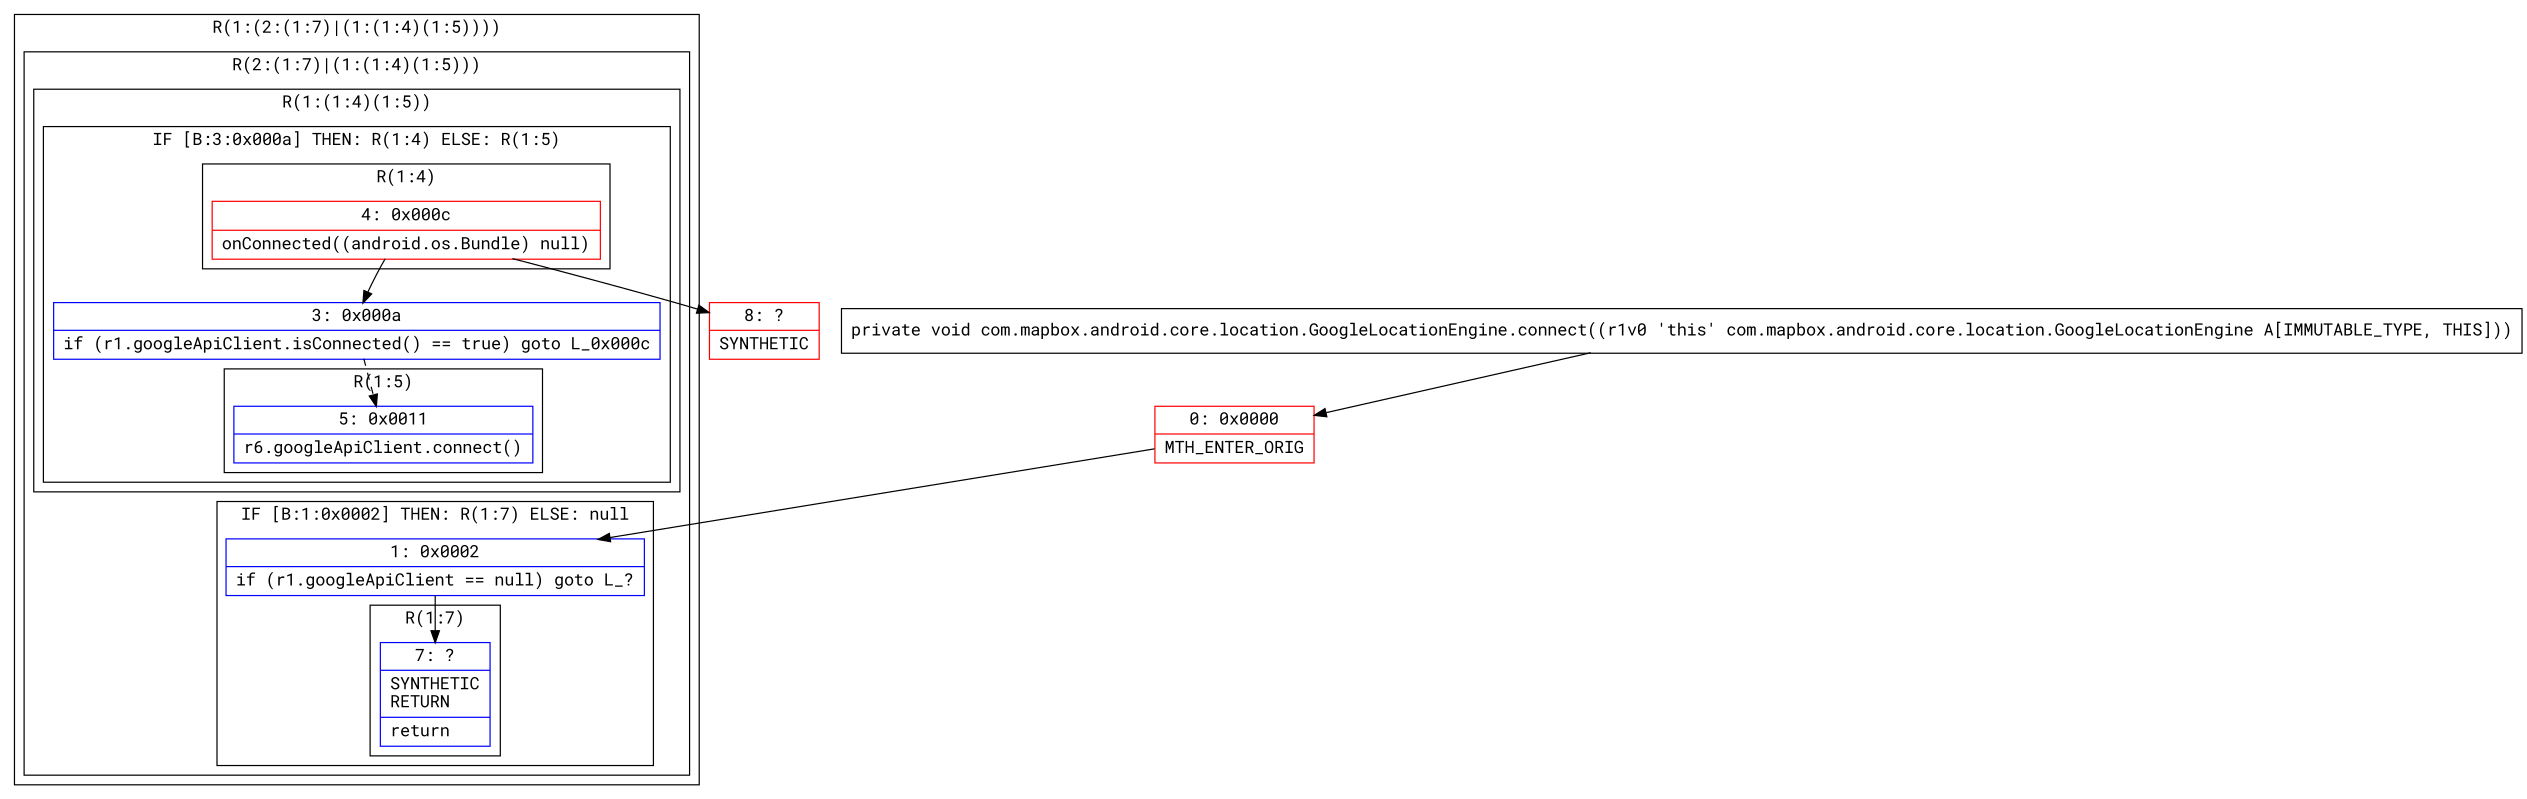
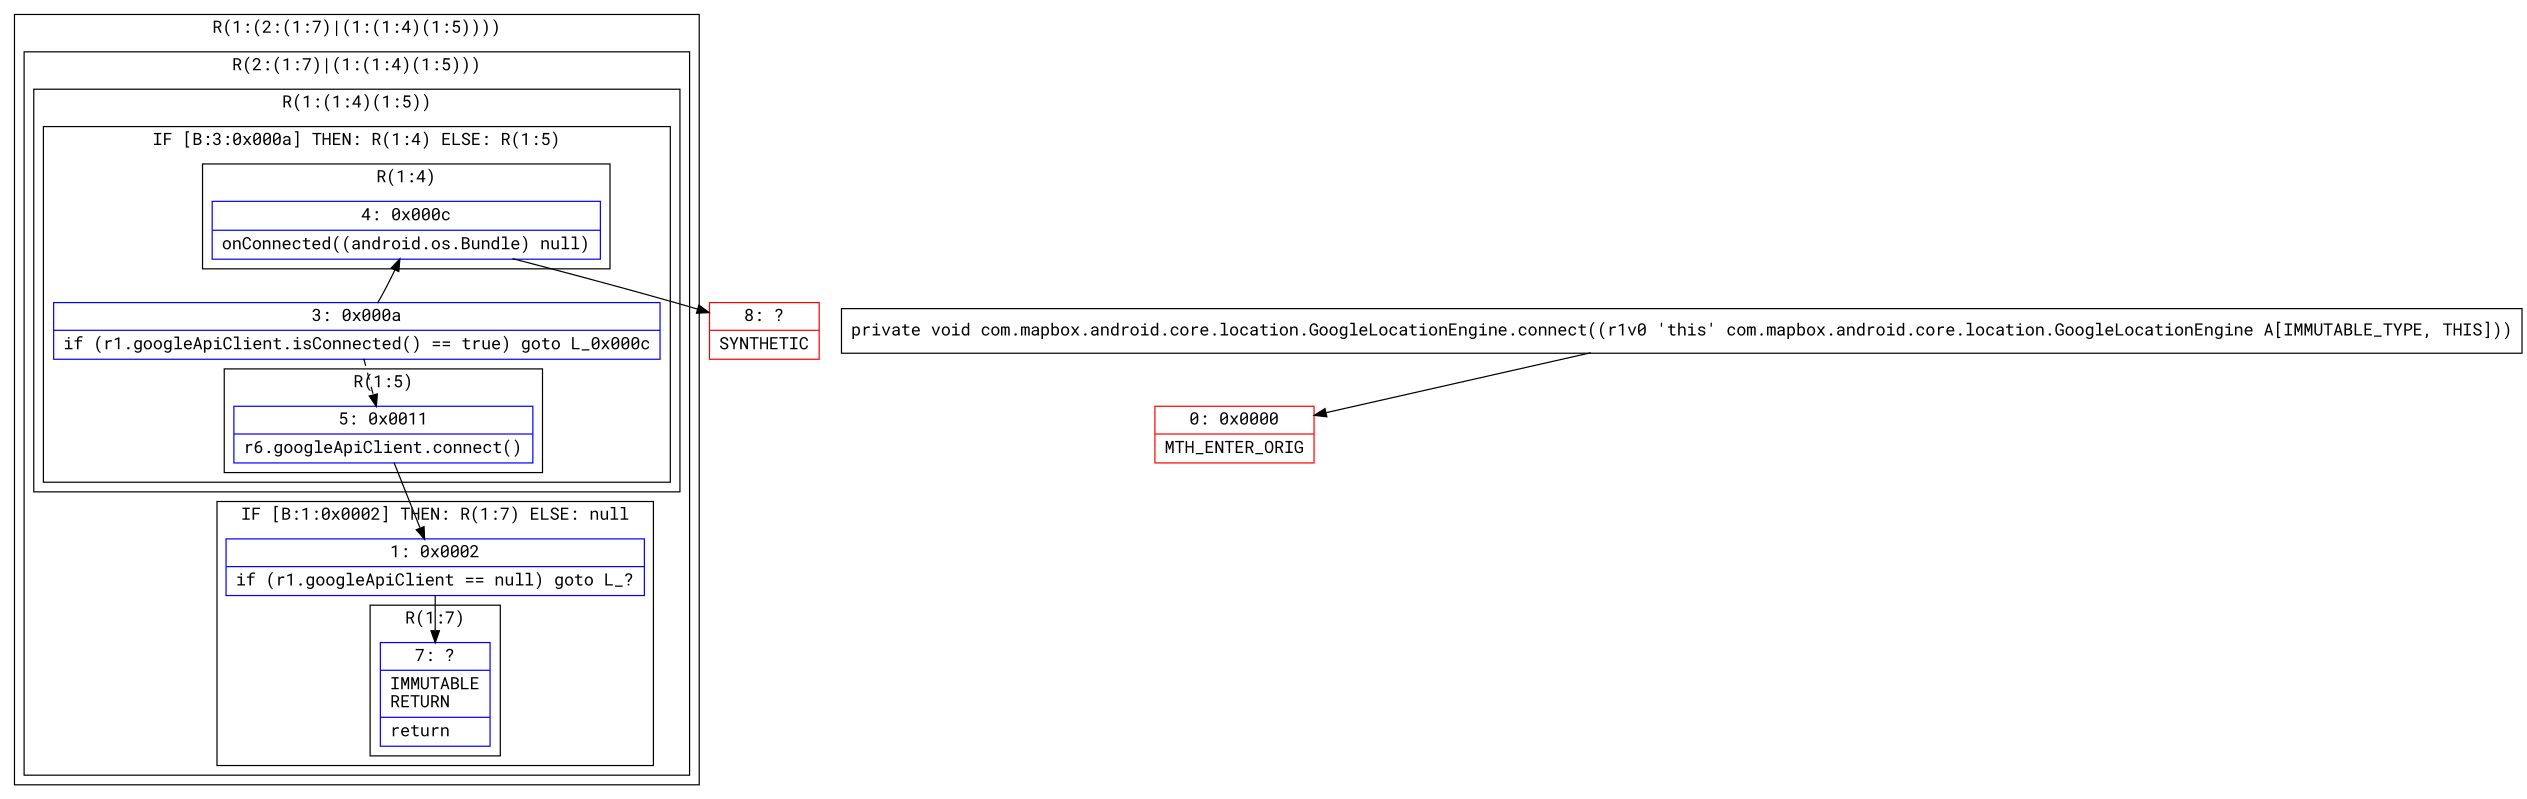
  digraph {
    fontname="Roboto Mono"
    node [color=blue fontname="Roboto Mono" shape=record]
    edge [fontname="Roboto Mono"]
-   n1 [label="{7\:\ ?|SYNTHETIC\lRETURN\l|return\l}"]
+   n1 [label="{7\:\ ?|IMMUTABLE\lRETURN\l|return\l}"]
    n2 [label="{1\:\ 0x0002|if (r1.googleApiClient == null) goto L_?\l}"]
-   n3 [color=red label="{4\:\ 0x000c|onConnected((android.os.Bundle) null)\l}"]
+   n3 [label="{4\:\ 0x000c|onConnected((android.os.Bundle) null)\l}"]
    n4 [label="{5\:\ 0x0011|r6.googleApiClient.connect()\l}"]
    n5 [label="{3\:\ 0x000a|if (r1.googleApiClient.isConnected() == true) goto L_0x000c\l}"]
    n6 [color=red label="{8\:\ ?|SYNTHETIC\l}"]
    n7 [color=red label="{0\:\ 0x0000|MTH_ENTER_ORIG\l}"]
    n8 [label="{private void com.mapbox.android.core.location.GoogleLocationEngine.connect((r1v0 'this' com.mapbox.android.core.location.GoogleLocationEngine A[IMMUTABLE_TYPE, THIS])) }" color=""]
    subgraph cluster_1 {
      label="R(1:(2:(1:7)|(1:(1:4)(1:5))))"
      subgraph cluster_2 {
        label="R(2:(1:7)|(1:(1:4)(1:5)))"
        subgraph cluster_3 {
          label="IF [B:1:0x0002] THEN: R(1:7) ELSE: null"
          n2
          subgraph cluster_4 {
            label="R(1:7)"
            n1
          }
        }
        subgraph cluster_5 {
          label="R(1:(1:4)(1:5))"
          subgraph cluster_6 {
            label="IF [B:3:0x000a] THEN: R(1:4) ELSE: R(1:5)"
            n5
            subgraph cluster_7 {
              label="R(1:4)"
              n3
            }
            subgraph cluster_8 {
              label="R(1:5)"
              n4
            }
          }
        }
      }
    }
    n2 -> n1
    n3 -> n6
-   n3 -> n5
+   n5 -> n3
    n5 -> n4 [style=dashed]
-   n7 -> n2
+   n4 -> n2
    n8 -> n7
  }
